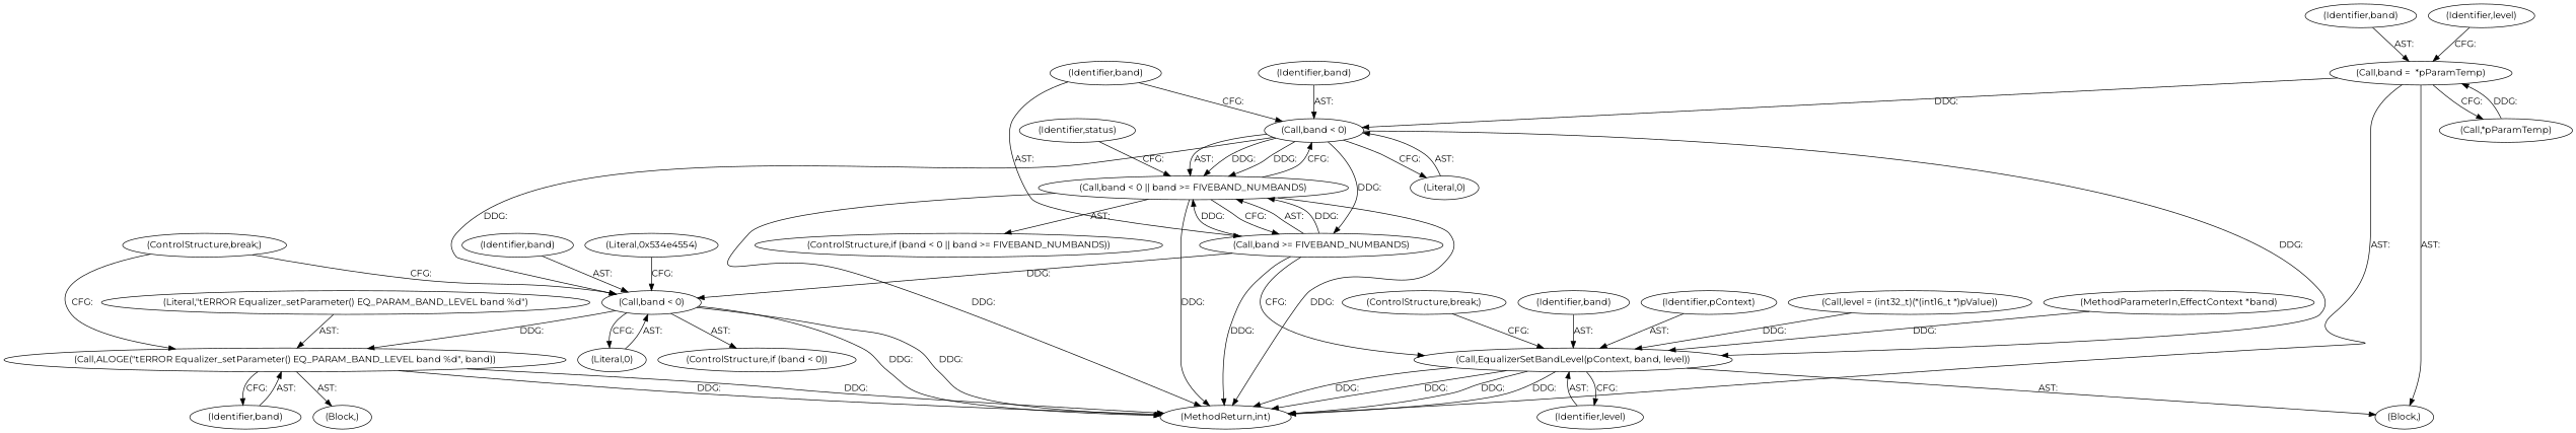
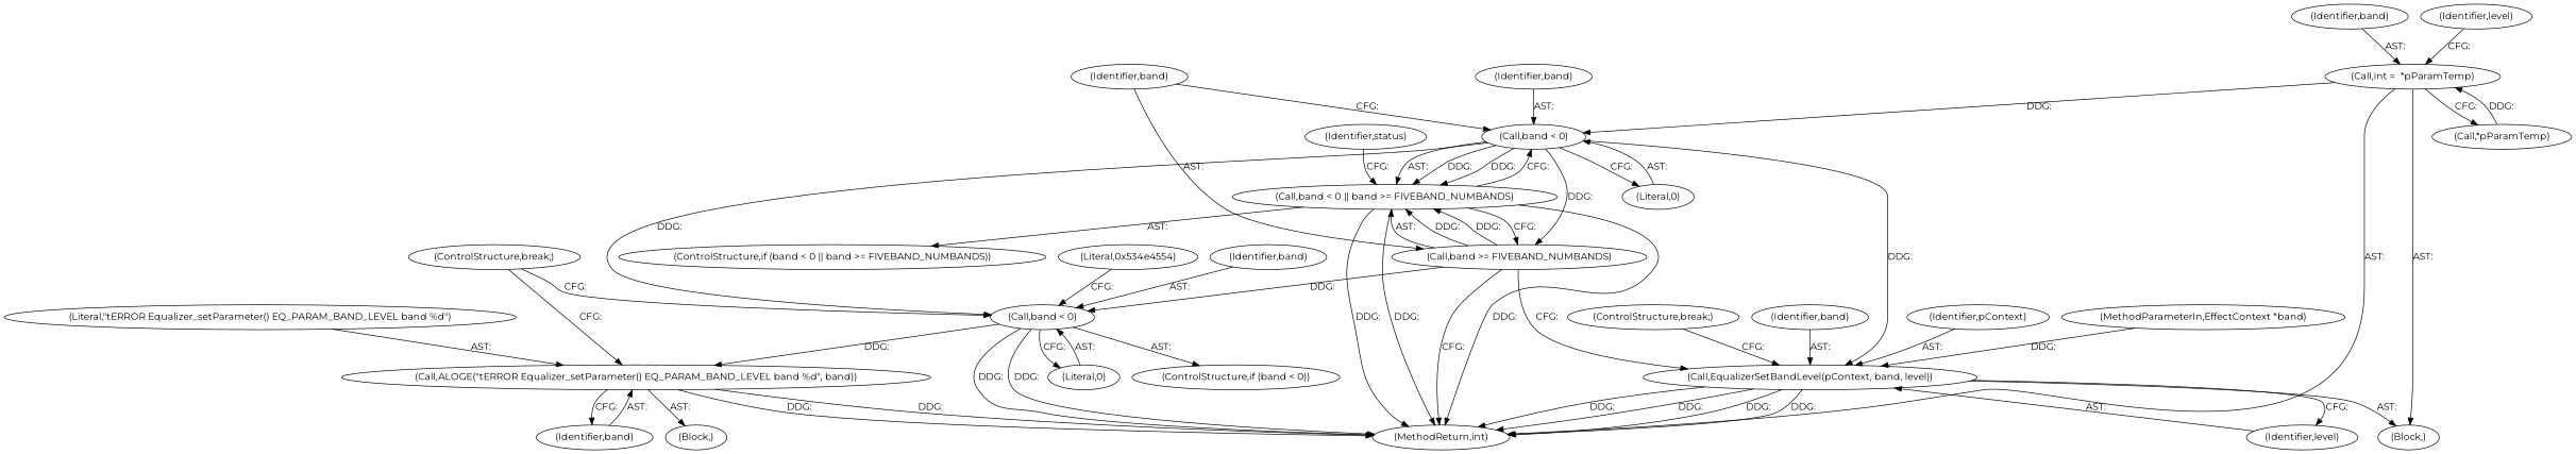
  digraph {
    fontname=Montserrat
    node [fontname=Montserrat]
    edge [fontname=Montserrat]
-   n1 [label="(Call,band =  *pParamTemp)"]
+   n1 [label="(Call,int =  *pParamTemp)"]
    n2 [label="(Call,band < 0)"]
    n3 [label="(Call,*pParamTemp)"]
    n4 [label="(MethodReturn,int)"]
    n5 [label="(Block,)"]
    n6 [label="(Call,band < 0 || band >= FIVEBAND_NUMBANDS)"]
    n7 [label="(Call,band >= FIVEBAND_NUMBANDS)"]
    n8 [label="(Call,band < 0)"]
    n9 [label="(Call,EqualizerSetBandLevel(pContext, band, level))"]
    n10 [label="(Literal,0)"]
    n11 [label="(ControlStructure,if (band < 0 || band >= FIVEBAND_NUMBANDS))"]
    n12 [label="(Call,ALOGE(\"\tERROR Equalizer_setParameter() EQ_PARAM_BAND_LEVEL band %d\", band))"]
    n13 [label="(ControlStructure,if (band < 0))"]
    n14 [label="(Literal,0)"]
    n15 [label="(Identifier,level)"]
    n16 [label="(Identifier,band)"]
    n17 [label="(Block,)"]
    n18 [label="(ControlStructure,break;)"]
    n19 [label="(Identifier,band)"]
    n20 [label="(Identifier,band)"]
    n21 [label="(Identifier,band)"]
    n22 [label="(Identifier,pContext)"]
    n23 [label="(ControlStructure,break;)"]
-   n24 [label="(Call,level = (int32_t)(*(int16_t *)pValue))"]
    n25 [label="(Literal,0x534e4554)"]
    n26 [label="(Identifier,band)"]
    n27 [label="(Identifier,status)"]
    n28 [label="(Literal,\"\tERROR Equalizer_setParameter() EQ_PARAM_BAND_LEVEL band %d\")"]
    n29 [label="(MethodParameterIn,EffectContext *band)"]
    n30 [label="(Identifier,band)"]
    n31 [label="(Identifier,level)"]
    n1 -> n2 [label="DDG: "]
    n1 -> n3 [label="CFG: "]
    n1 -> n4 [label="AST: "]
    n1 -> n5 [label="AST: "]
    n2 -> n6 [label="AST: "]
    n2 -> n6 [label="DDG: "]
    n2 -> n6 [label="DDG: "]
    n2 -> n7 [label="DDG: "]
    n2 -> n8 [label="DDG: "]
    n2 -> n9 [label="DDG: "]
    n2 -> n10 [label="CFG: "]
    n3 -> n1 [label="DDG: "]
    n6 -> n2 [label="CFG: "]
    n6 -> n4 [label="DDG: "]
    n6 -> n4 [label="DDG: "]
    n6 -> n4 [label="DDG: "]
    n6 -> n7 [label="CFG: "]
    n6 -> n11 [label="AST: "]
-   n7 -> n4 [label="DDG: "]
+   n7 -> n4 [label="CFG: "]
    n7 -> n6 [label="AST: "]
    n7 -> n6 [label="DDG: "]
    n7 -> n6 [label="DDG: "]
    n7 -> n8 [label="DDG: "]
    n7 -> n9 [label="CFG: "]
    n8 -> n4 [label="DDG: "]
    n8 -> n4 [label="DDG: "]
    n8 -> n12 [label="DDG: "]
    n8 -> n13 [label="AST: "]
    n8 -> n14 [label="CFG: "]
    n9 -> n4 [label="DDG: "]
    n9 -> n4 [label="DDG: "]
    n9 -> n4 [label="DDG: "]
    n9 -> n4 [label="DDG: "]
    n9 -> n5 [label="AST: "]
    n9 -> n15 [label="CFG: "]
    n10 -> n2 [label="AST: "]
    n12 -> n4 [label="DDG: "]
    n12 -> n4 [label="DDG: "]
    n12 -> n16 [label="CFG: "]
    n12 -> n17 [label="AST: "]
    n14 -> n8 [label="AST: "]
    n15 -> n9 [label="AST: "]
    n16 -> n12 [label="AST: "]
    n18 -> n9 [label="CFG: "]
    n19 -> n8 [label="AST: "]
    n20 -> n2 [label="CFG: "]
    n20 -> n7 [label="AST: "]
    n21 -> n9 [label="AST: "]
    n22 -> n9 [label="AST: "]
    n23 -> n8 [label="CFG: "]
    n23 -> n12 [label="CFG: "]
-   n24 -> n9 [label="DDG: "]
    n25 -> n8 [label="CFG: "]
    n26 -> n2 [label="AST: "]
    n27 -> n6 [label="CFG: "]
    n28 -> n12 [label="AST: "]
    n29 -> n9 [label="DDG: "]
    n30 -> n1 [label="AST: "]
    n31 -> n1 [label="CFG: "]
  }
